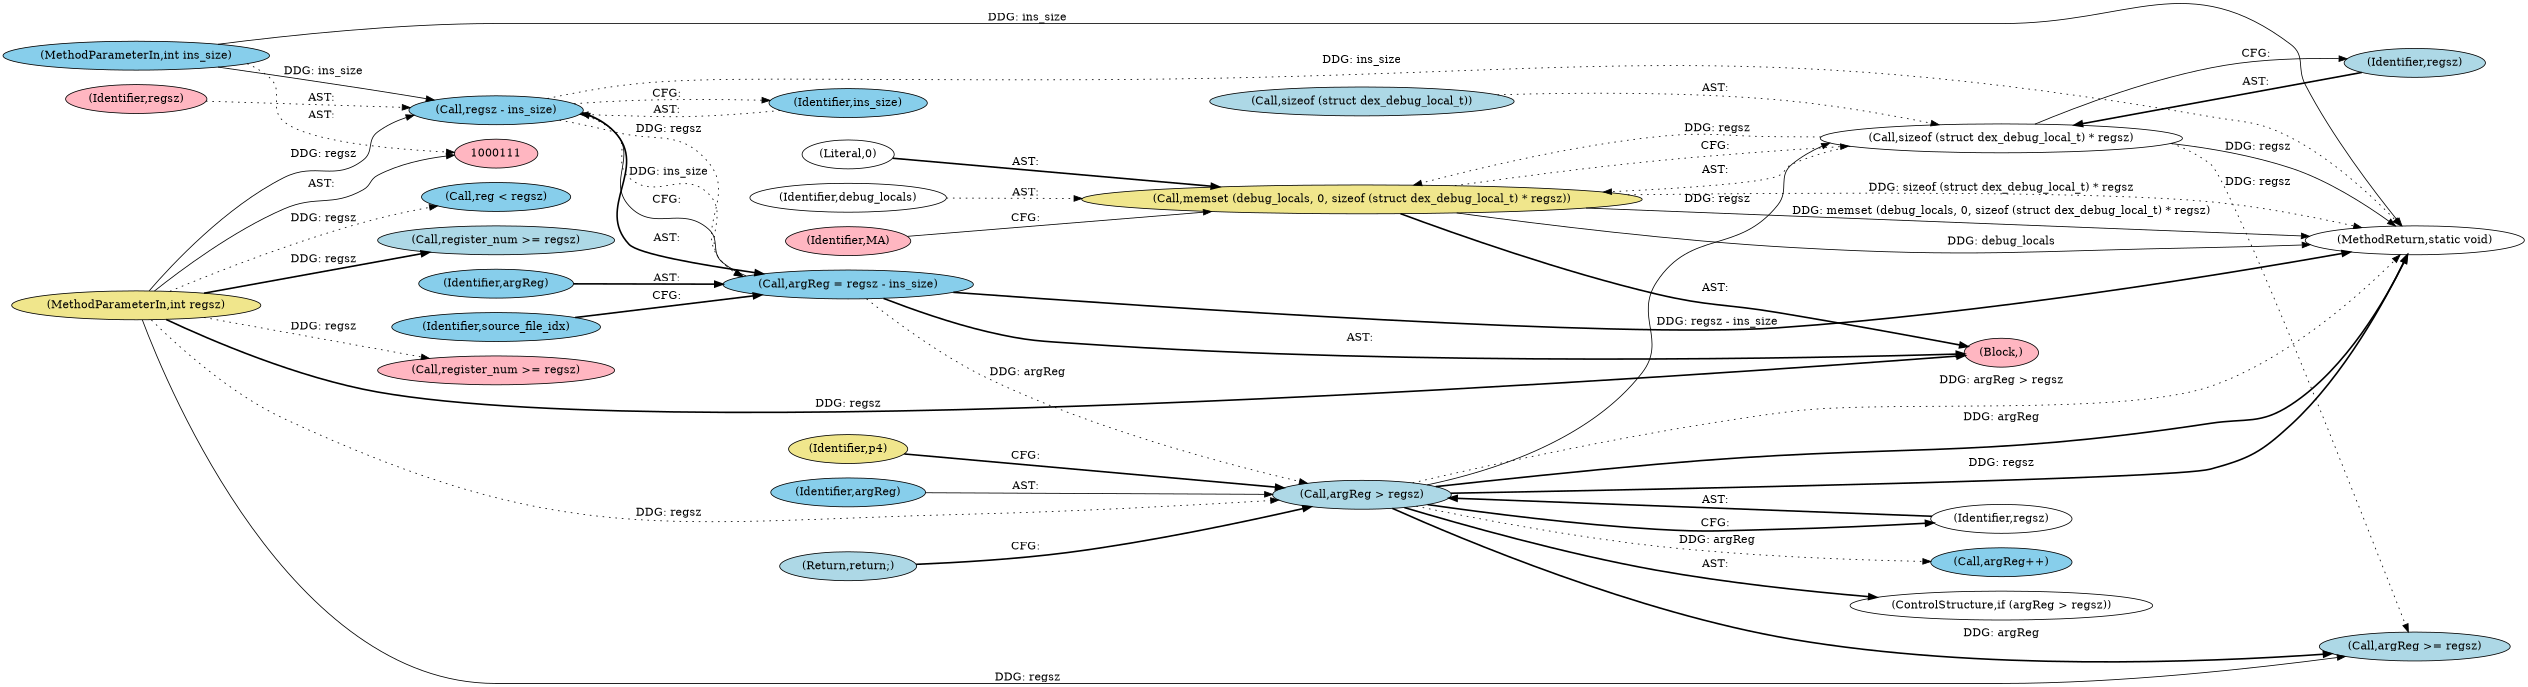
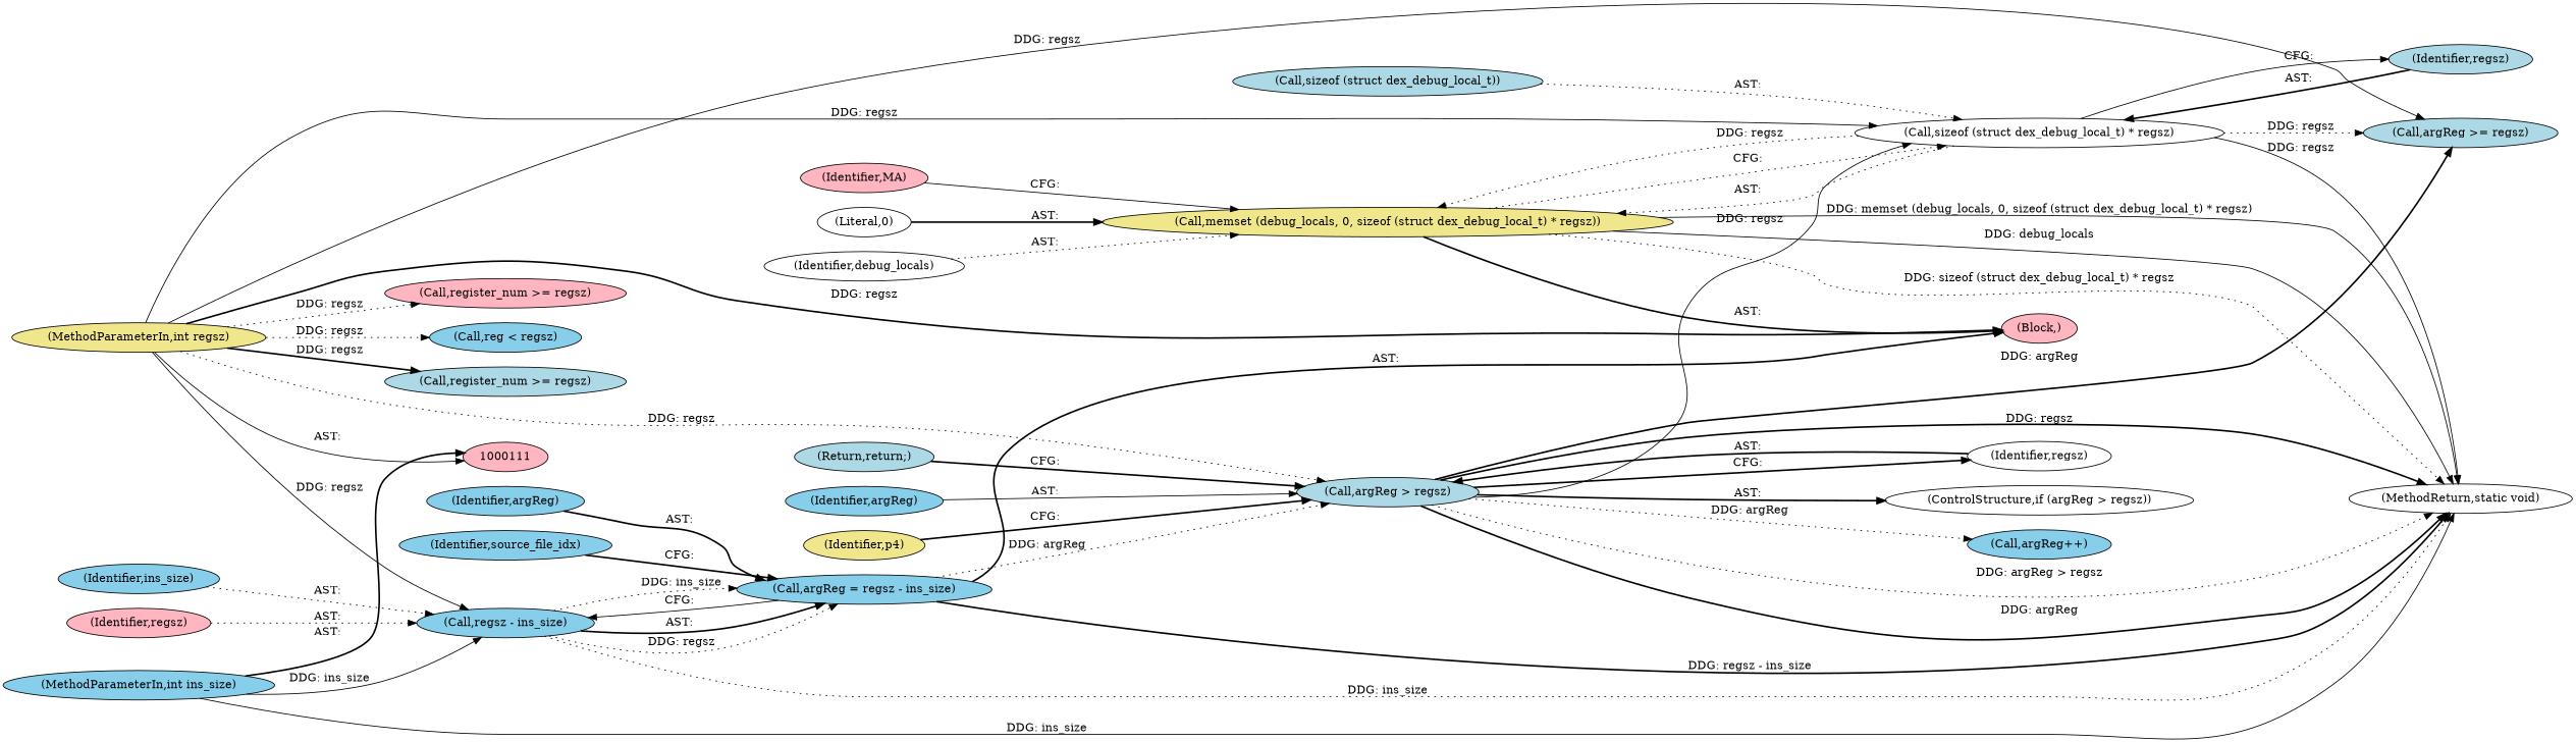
  digraph {
    rankdir=LR
    node [fillcolor=skyblue style=filled]
    edge [style=dotted]
    n1 [fillcolor=khaki label="(Call,memset (debug_locals, 0, sizeof (struct dex_debug_local_t) * regsz))"]
    n2 [fillcolor=white label="(Call,sizeof (struct dex_debug_local_t) * regsz)"]
    n3 [fillcolor=white label="(MethodReturn,static void)"]
    n4 [fillcolor=lightpink label="(Block,)"]
    n5 [fillcolor=lightblue label="(Call,argReg >= regsz)"]
    n6 [fillcolor=lightblue label="(Identifier,regsz)"]
    n7 [fillcolor=lightblue label="(Call,argReg > regsz)"]
    n8 [fillcolor=white label="(ControlStructure,if (argReg > regsz))"]
    n9 [fillcolor=white label="(Identifier,regsz)"]
    n10 [label="(Call,argReg++)"]
    n11 [label="(Call,argReg = regsz - ins_size)"]
    n12 [label="(Call,regsz - ins_size)"]
    n13 [label="(Identifier,ins_size)"]
    n14 [fillcolor=khaki label="(MethodParameterIn,int regsz)"]
    n15 [fillcolor=lightpink label="(Call,register_num >= regsz)"]
    n16 [label="(Call,reg < regsz)"]
    n17 [fillcolor=lightblue label="(Call,register_num >= regsz)"]
    1000111 [fillcolor=lightpink]
    n19 [label="(MethodParameterIn,int ins_size)"]
    n20 [label="(Identifier,argReg)"]
    n21 [fillcolor=lightpink label="(Identifier,regsz)"]
    n22 [label="(Identifier,source_file_idx)"]
    n23 [fillcolor=white label="(Identifier,debug_locals)"]
    n24 [fillcolor=lightblue label="(Return,return;)"]
    n25 [label="(Identifier,argReg)"]
    n26 [fillcolor=lightpink label="(Identifier,MA)"]
    n27 [fillcolor=white label="(Literal,0)"]
    n28 [fillcolor=khaki label="(Identifier,p4)"]
    n29 [fillcolor=lightblue label="(Call,sizeof (struct dex_debug_local_t))"]
    n1 -> n2 [label="CFG: "]
    n1 -> n3 [label="DDG: memset (debug_locals, 0, sizeof (struct dex_debug_local_t) * regsz)" style=solid]
    n1 -> n3 [label="DDG: debug_locals" style=solid]
    n1 -> n3 [label="DDG: sizeof (struct dex_debug_local_t) * regsz"]
    n1 -> n4 [label="AST: " style=bold]
    n2 -> n1 [label="AST: "]
    n2 -> n1 [label="DDG: regsz"]
    n2 -> n3 [label="DDG: regsz" style=solid]
    n2 -> n5 [label="DDG: regsz"]
    n2 -> n6 [label="CFG: " style=solid]
    n6 -> n2 [label="AST: " style=bold]
    n7 -> n2 [label="DDG: regsz" style=solid]
    n7 -> n3 [label="DDG: argReg" style=bold]
    n7 -> n3 [label="DDG: regsz" style=bold]
    n7 -> n3 [label="DDG: argReg > regsz"]
    n7 -> n5 [label="DDG: argReg" style=bold]
    n7 -> n8 [label="AST: " style=bold]
    n7 -> n9 [label="CFG: " style=bold]
    n7 -> n10 [label="DDG: argReg"]
    n9 -> n7 [label="AST: " style=bold]
    n11 -> n3 [label="DDG: regsz - ins_size" style=bold]
    n11 -> n4 [label="AST: " style=bold]
    n11 -> n7 [label="DDG: argReg"]
    n11 -> n12 [label="CFG: " style=solid]
    n12 -> n3 [label="DDG: ins_size"]
    n12 -> n11 [label="AST: " style=bold]
    n12 -> n11 [label="DDG: regsz"]
    n12 -> n11 [label="DDG: ins_size"]
-   n12 -> n13 [label="CFG: "]
    n13 -> n12 [label="AST: "]
+   n14 -> n2 [label="DDG: regsz" style=solid]
    n14 -> n4 [label="DDG: regsz" style=bold]
    n14 -> n5 [label="DDG: regsz" style=solid]
    n14 -> n7 [label="DDG: regsz"]
    n14 -> n12 [label="DDG: regsz" style=solid]
    n14 -> n15 [label="DDG: regsz"]
    n14 -> n16 [label="DDG: regsz"]
    n14 -> n17 [label="DDG: regsz" style=bold]
    n14 -> 1000111 [label="AST: " style=solid]
    n19 -> n3 [label="DDG: ins_size" style=solid]
    n19 -> n12 [label="DDG: ins_size" style=solid]
-   n19 -> 1000111 [label="AST: "]
+   n19 -> 1000111 [label="AST: " style=bold]
    n20 -> n11 [label="AST: " style=bold]
    n21 -> n12 [label="AST: "]
    n22 -> n11 [label="CFG: " style=bold]
    n23 -> n1 [label="AST: "]
    n24 -> n7 [label="CFG: " style=bold]
    n25 -> n7 [label="AST: " style=solid]
    n26 -> n1 [label="CFG: " style=solid]
    n27 -> n1 [label="AST: " style=bold]
    n28 -> n7 [label="CFG: " style=bold]
    n29 -> n2 [label="AST: "]
  }
